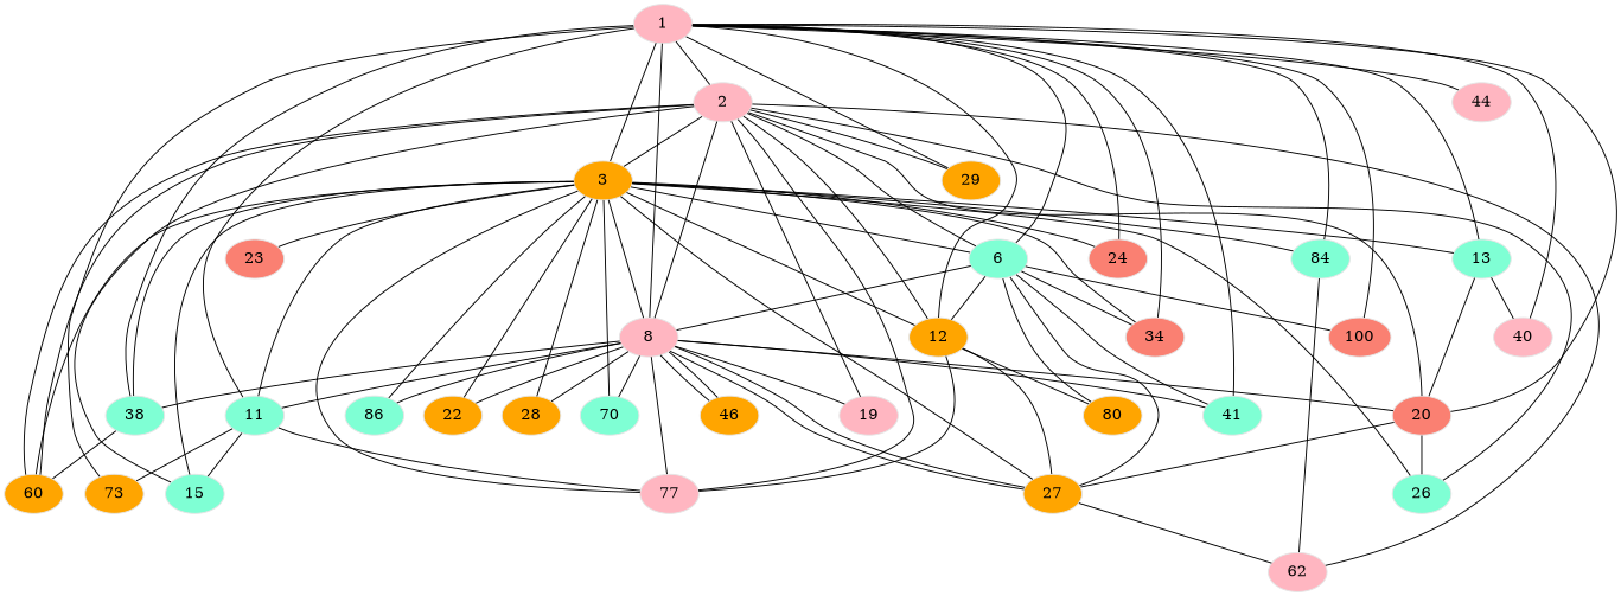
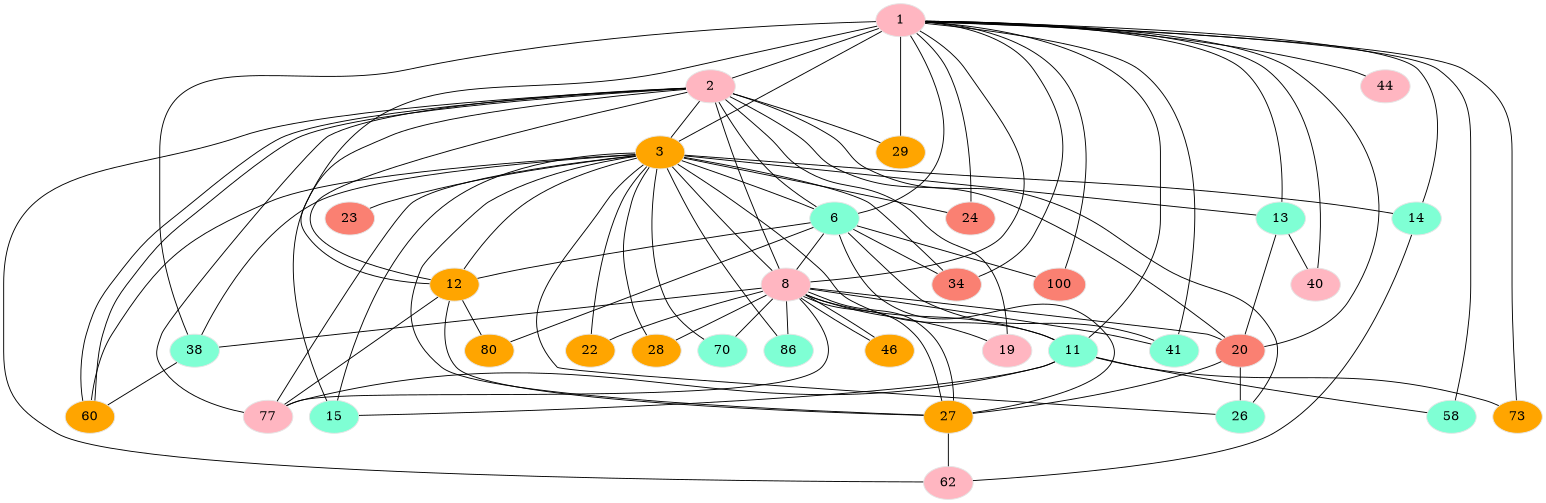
  graph {
    node [color=gray90 fillcolor=aquamarine style=filled]
    1 [fillcolor=lightpink super="+71+5+63"]
    2 [fillcolor=lightpink super="+75+54+96+25"]
    3 [fillcolor=orange super="+107+101+36+64+4"]
    6
    8 [fillcolor=lightpink super="+33+51"]
    11 [super="+21"]
    12 [fillcolor=orange super="+17"]
    13
-   14 [super="+47+16" label=84]
+   14 [super="+47+16"]
    20 [fillcolor=salmon super="+74+76"]
    24 [fillcolor=salmon]
    29 [fillcolor=orange]
    34 [fillcolor=salmon super="+90"]
    38 [super="+59"]
    40 [fillcolor=lightpink]
    41 [super="+72"]
    44 [fillcolor=lightpink]
+   58
    73 [fillcolor=orange]
    100 [fillcolor=salmon]
    15 [super="+57+53+37"]
    19 [fillcolor=lightpink]
    26
    60 [fillcolor=orange super="+65+69"]
    n25 [fillcolor=lightpink label=62]
    77 [fillcolor=lightpink super="+91+97"]
    22 [fillcolor=orange]
    23 [fillcolor=salmon]
    27 [fillcolor=orange super="+104+39+45"]
    28 [fillcolor=orange]
    70
    86
    80 [fillcolor=orange]
    46 [fillcolor=orange]
    1 -- 2 [weight=5]
    1 -- 3 [weight=17]
    1 -- 6 [weight=6]
    1 -- 8 [weight=6]
    1 -- 11 [weight=2]
    1 -- 12 [weight=3]
    1 -- 13
    1 -- 14 [weight=2]
    1 -- 20
    1 -- 24
    1 -- 29
    1 -- 34
    1 -- 38 [weight=2]
    1 -- 40
    1 -- 41
    1 -- 44 [weight=2]
+   1 -- 58
    1 -- 73
    1 -- 100
    2 -- 3 [weight=5]
    2 -- 6 [weight=3]
    2 -- 8 [weight=3]
    2 -- 12 [weight=2]
    2 -- 20
    2 -- 29
    2 -- 15
    2 -- 19
    2 -- 26
    2 -- 60
    2 -- 60
    2 -- n25
    2 -- 77
    3 -- 6 [weight=5]
    3 -- 8 [weight=7]
    3 -- 11
    3 -- 12 [weight=7]
    3 -- 13
    3 -- 14 [weight=2]
    3 -- 24
    3 -- 34
    3 -- 38 [weight=2]
    3 -- 15 [weight=4]
    3 -- 26
    3 -- 60 [weight=2]
    3 -- 77
    3 -- 22
    3 -- 23
    3 -- 27
    3 -- 28
    3 -- 70 [weight=2]
    3 -- 86
    6 -- 8 [weight=2]
    6 -- 12
    6 -- 34
    6 -- 41 [weight=2]
    6 -- 100
    6 -- 27
    6 -- 80
    8 -- 11 [weight=3]
    8 -- 20
    8 -- 38
    8 -- 41
    8 -- 19
    8 -- 77 [weight=2]
    8 -- 22
    8 -- 27
    8 -- 27
    8 -- 28
    8 -- 70
    8 -- 86 [weight=2]
    8 -- 46
    8 -- 46
+   11 -- 58
    11 -- 73
    11 -- 15
    11 -- 77
    12 -- 77
    12 -- 27 [weight=2]
    12 -- 80
    13 -- 20
    13 -- 40
    14 -- n25
    20 -- 26
    20 -- 27
    38 -- 60
    27 -- n25
  }
